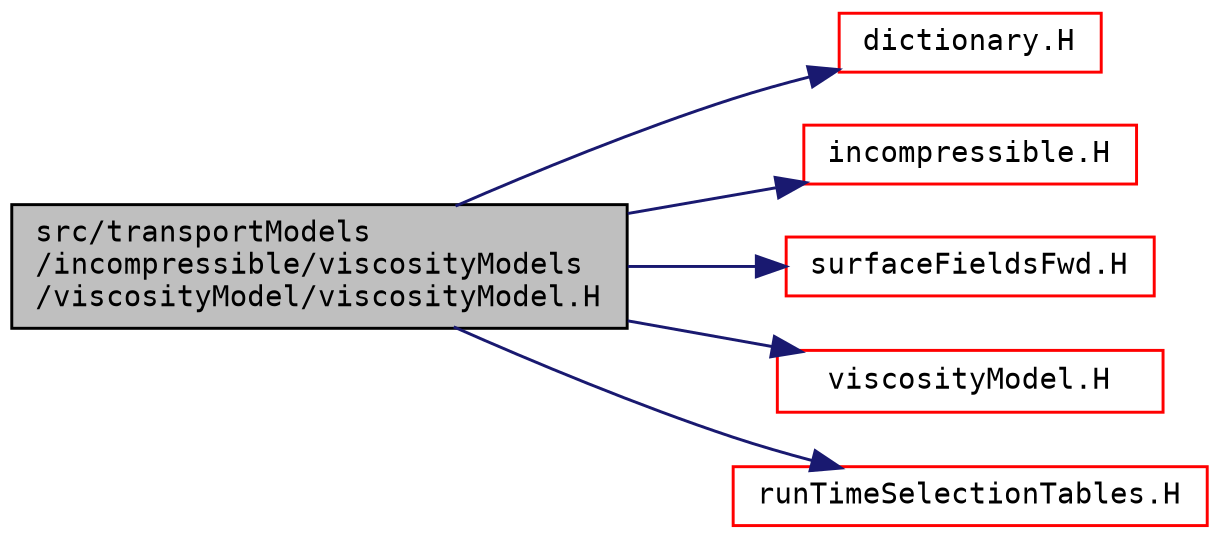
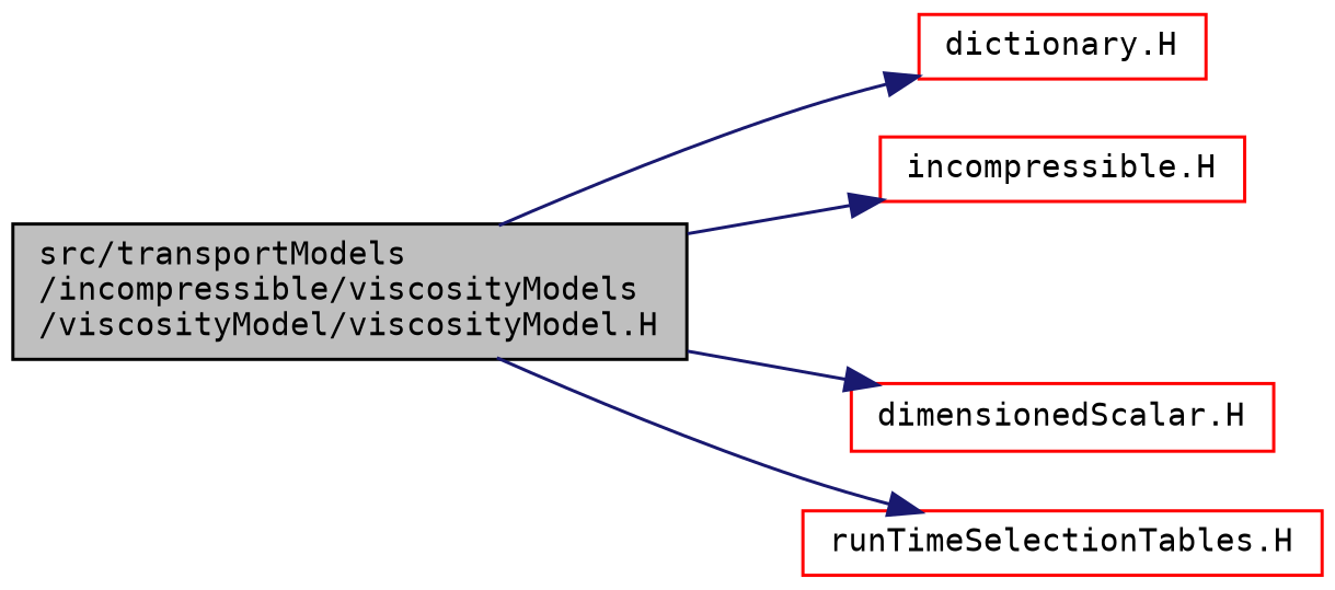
  digraph {
    fontname="DejaVu Sans Mono"
    rankdir=LR
    node [color=red fontname="DejaVu Sans Mono" fontsize=10 shape=record]
    edge [color=midnightblue fontname="DejaVu Sans Mono" fontsize=10 labelfontname=Helvetica labelfontsize=10 style=solid]
    n1 [color=black fillcolor=grey75 fontcolor=black height=0.2 label="src/transportModels\l/incompressible/viscosityModels\l/viscosityModel/viscosityModel.H" style=filled width=0.4]
    n2 [height=0.2 label="dictionary.H" width=0.4]
    n3 [height=0.2 label="incompressible.H" width=0.4]
-   n4 [height=0.2 label="surfaceFieldsFwd.H" width=0.4]
-   n5 [height=0.2 label="viscosityModel.H" width=0.4]
+   n5 [height=0.2 label="dimensionedScalar.H" width=0.4]
    n6 [height=0.2 label="runTimeSelectionTables.H" width=0.4]
    n1 -> n2
    n1 -> n3
-   n1 -> n4
    n1 -> n5
    n1 -> n6
  }
